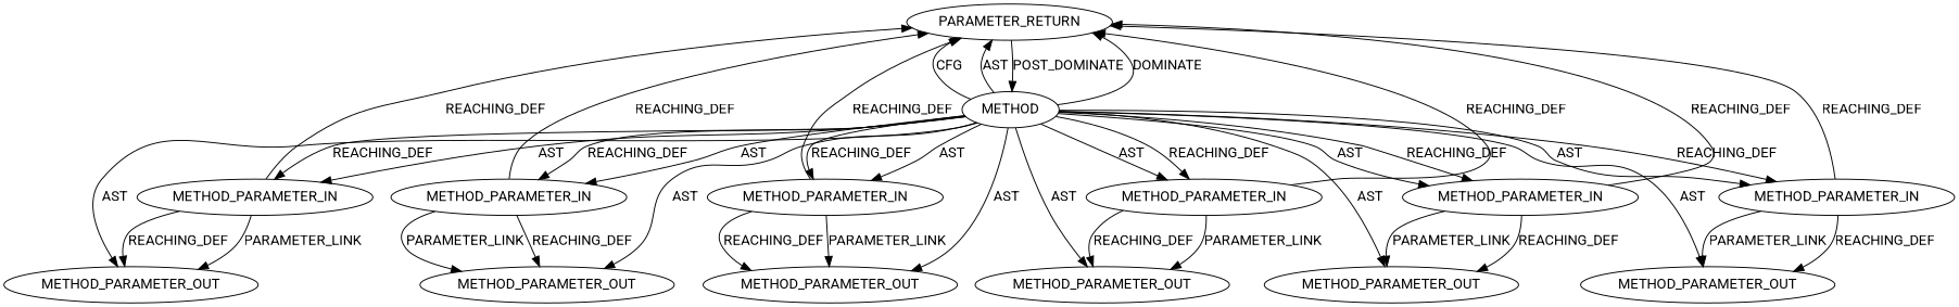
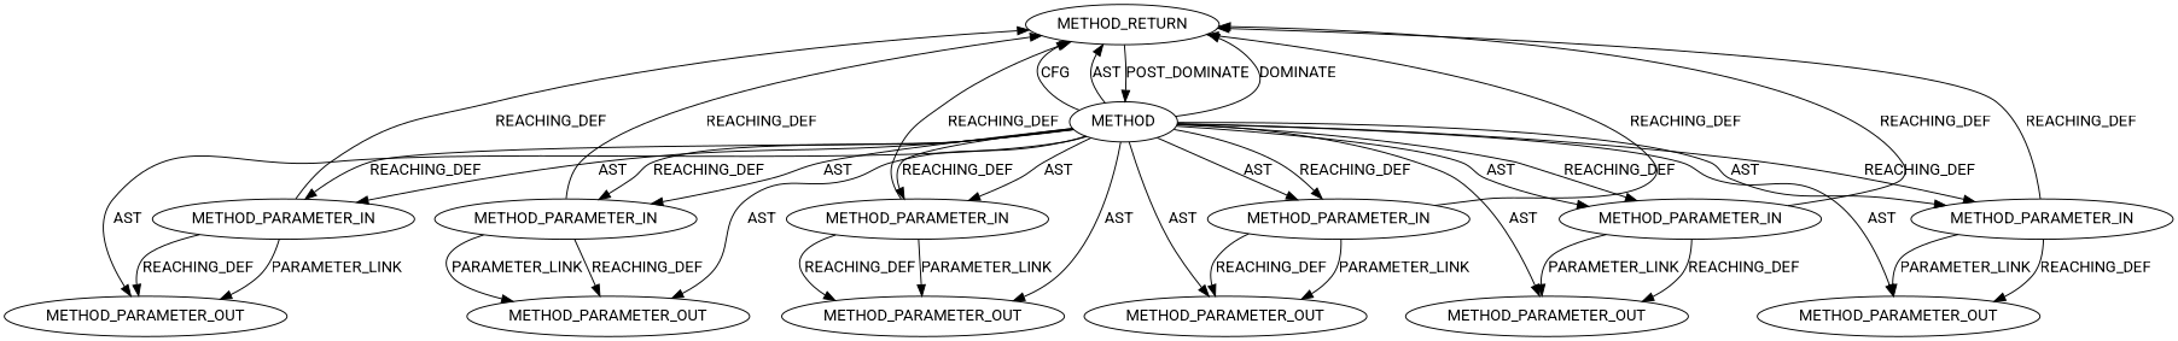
  digraph {
    fontname=Roboto
    node [CODE=p1 EVALUATION_STRATEGY=BY_VALUE ORDER=2 TYPE_FULL_NAME=ANY fontname=Roboto NAME=p1 IS_VARIADIC=false]
    edge [fontname=Roboto]
-   n1 [CODE=RET label=PARAMETER_RETURN NAME="" IS_VARIADIC=""]
+   n1 [CODE=RET label=METHOD_RETURN NAME="" IS_VARIADIC=""]
    n2 [AST_PARENT_FULL_NAME="<global>" AST_PARENT_TYPE=NAMESPACE_BLOCK CODE="<empty>" FILENAME="<empty>" FULL_NAME=setsockopt IS_EXTERNAL=true NAME=setsockopt ORDER=0 label=METHOD EVALUATION_STRATEGY="" TYPE_FULL_NAME="" IS_VARIADIC=""]
    n3 [INDEX=1 ORDER=1 label=METHOD_PARAMETER_OUT]
    n4 [CODE=p3 INDEX=3 NAME=p3 ORDER=3 label=METHOD_PARAMETER_OUT]
    n5 [CODE=p5 INDEX=5 NAME=p5 ORDER=5 label=METHOD_PARAMETER_IN]
    n6 [CODE=p5 INDEX=5 NAME=p5 ORDER=5 label=METHOD_PARAMETER_OUT]
    n7 [CODE=p4 INDEX=4 NAME=p4 ORDER=4 label=METHOD_PARAMETER_IN]
    n8 [CODE=p4 INDEX=4 NAME=p4 ORDER=4 label=METHOD_PARAMETER_OUT]
    n9 [CODE=p2 INDEX=2 NAME=p2 label=METHOD_PARAMETER_IN]
    n10 [CODE=p2 INDEX=2 NAME=p2 label=METHOD_PARAMETER_OUT]
    n11 [CODE=p6 INDEX=6 NAME=p6 ORDER=6 label=METHOD_PARAMETER_OUT]
    n12 [CODE=p6 INDEX=6 NAME=p6 ORDER=6 label=METHOD_PARAMETER_IN]
    n13 [INDEX=1 ORDER=1 label=METHOD_PARAMETER_IN]
    n14 [CODE=p3 INDEX=3 NAME=p3 ORDER=3 label=METHOD_PARAMETER_IN]
    n1 -> n2 [label=POST_DOMINATE]
    n2 -> n1 [label=DOMINATE]
    n2 -> n1 [label=CFG]
    n2 -> n1 [label=AST]
    n2 -> n3 [label=AST]
    n2 -> n4 [label=AST]
    n2 -> n5 [label=AST]
    n2 -> n5 [label=REACHING_DEF]
    n2 -> n6 [label=AST]
    n2 -> n7 [label=REACHING_DEF]
    n2 -> n7 [label=AST]
    n2 -> n8 [label=AST]
    n2 -> n9 [label=AST]
    n2 -> n9 [label=REACHING_DEF]
    n2 -> n10 [label=AST]
    n2 -> n11 [label=AST]
    n2 -> n12 [label=AST]
    n2 -> n12 [label=REACHING_DEF]
    n2 -> n13 [label=AST]
    n2 -> n13 [label=REACHING_DEF]
    n2 -> n14 [label=AST]
    n2 -> n14 [label=REACHING_DEF]
    n5 -> n1 [VARIABLE=p5 label=REACHING_DEF]
    n5 -> n6 [label=PARAMETER_LINK]
    n5 -> n6 [VARIABLE=p5 label=REACHING_DEF]
    n7 -> n1 [VARIABLE=p4 label=REACHING_DEF]
    n7 -> n8 [label=PARAMETER_LINK]
    n7 -> n8 [VARIABLE=p4 label=REACHING_DEF]
    n9 -> n1 [VARIABLE=p2 label=REACHING_DEF]
    n9 -> n10 [label=PARAMETER_LINK]
    n9 -> n10 [VARIABLE=p2 label=REACHING_DEF]
    n12 -> n1 [VARIABLE=p6 label=REACHING_DEF]
    n12 -> n11 [label=PARAMETER_LINK]
    n12 -> n11 [VARIABLE=p6 label=REACHING_DEF]
    n13 -> n1 [VARIABLE=p1 label=REACHING_DEF]
    n13 -> n3 [label=PARAMETER_LINK]
    n13 -> n3 [VARIABLE=p1 label=REACHING_DEF]
    n14 -> n1 [VARIABLE=p3 label=REACHING_DEF]
    n14 -> n4 [label=PARAMETER_LINK]
    n14 -> n4 [VARIABLE=p3 label=REACHING_DEF]
  }
